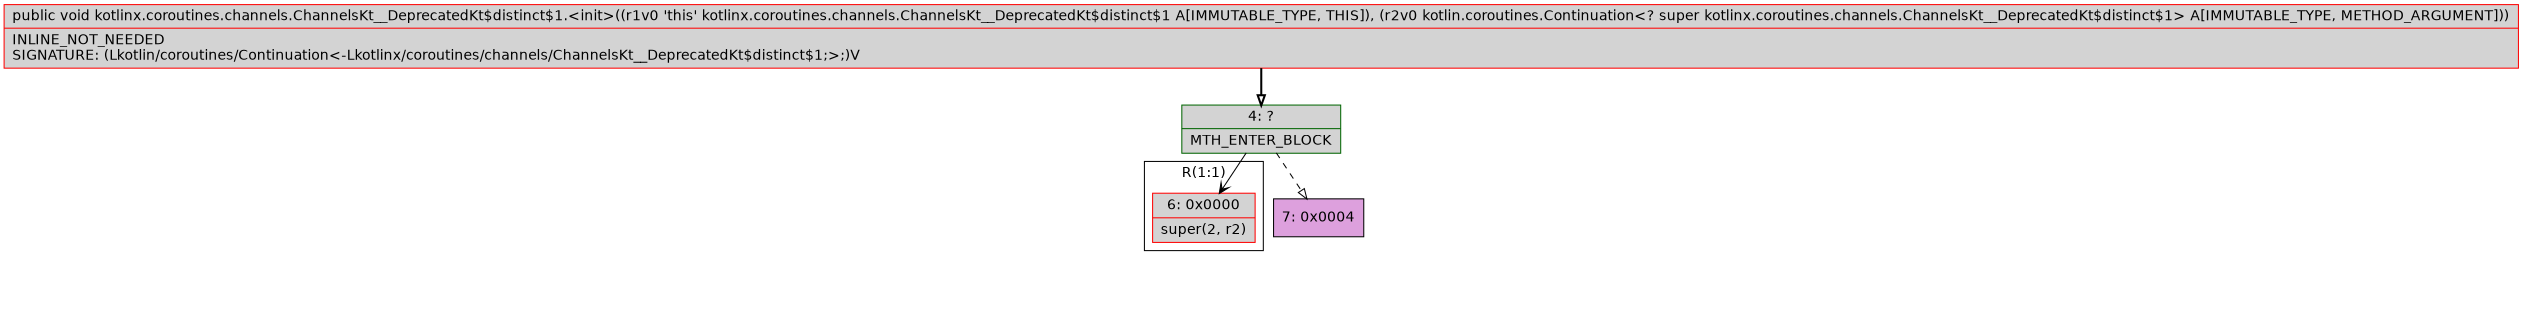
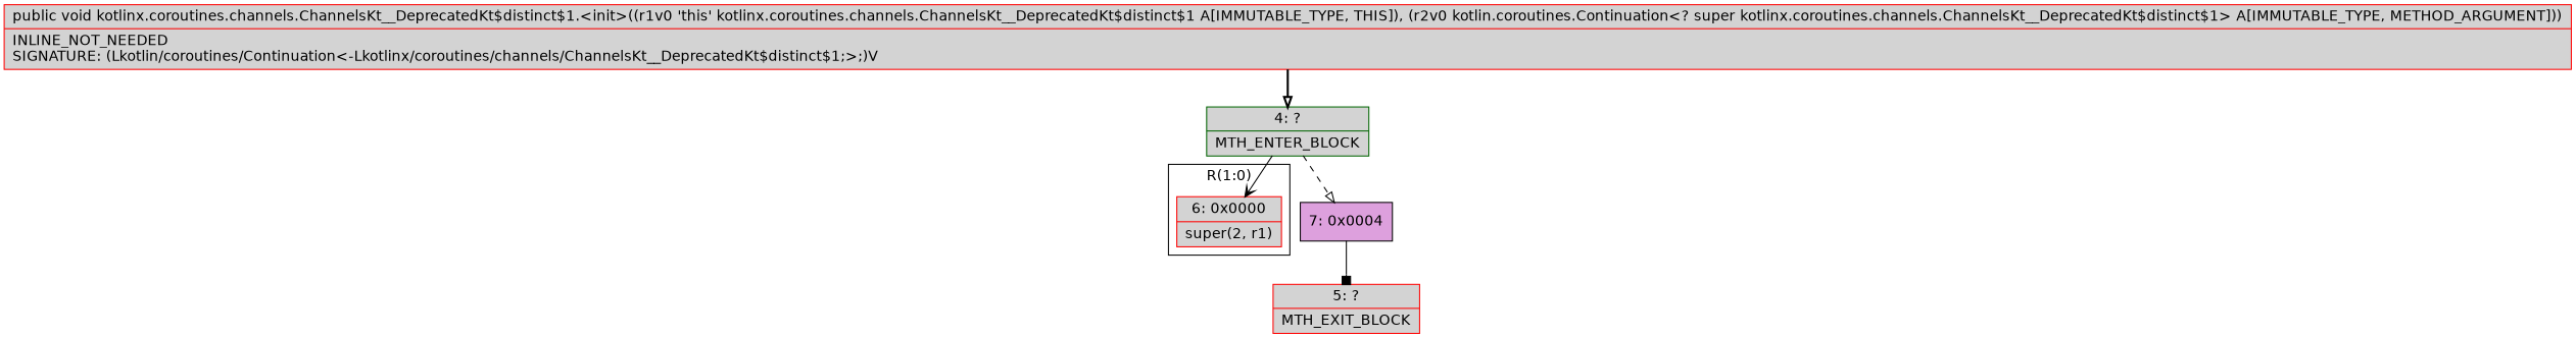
  digraph {
    fontname="DejaVu Sans"
    node [color=red fillcolor=lightgrey fontname="DejaVu Sans" shape=record style=filled]
    edge [arrowhead=onormal fontname="DejaVu Sans" style=solid]
-   n1 [label="{6\:\ 0x0000|super(2, r2)\l}"]
+   n1 [label="{6\:\ 0x0000|super(2, r1)\l}"]
    n2 [color=black fillcolor=plum label="{7\:\ 0x0004}"]
+   n3 [label="{5\:\ ?|MTH_EXIT_BLOCK\l}"]
    n4 [color=darkgreen label="{4\:\ ?|MTH_ENTER_BLOCK\l}"]
    n5 [label="{public void kotlinx.coroutines.channels.ChannelsKt__DeprecatedKt$distinct$1.\<init\>((r1v0 'this' kotlinx.coroutines.channels.ChannelsKt__DeprecatedKt$distinct$1 A[IMMUTABLE_TYPE, THIS]), (r2v0 kotlin.coroutines.Continuation\<? super kotlinx.coroutines.channels.ChannelsKt__DeprecatedKt$distinct$1\> A[IMMUTABLE_TYPE, METHOD_ARGUMENT]))  | INLINE_NOT_NEEDED\lSIGNATURE: (Lkotlin\/coroutines\/Continuation\<\-Lkotlinx\/coroutines\/channels\/ChannelsKt__DeprecatedKt$distinct$1;\>;)V\l}"]
    subgraph cluster_1 {
-     label="R(1:1)"
+     label="R(1:0)"
      n1
    }
+   n2 -> n3 [arrowhead=box]
    n4 -> n1 [arrowhead=vee]
    n4 -> n2 [style=dashed]
    n5 -> n4 [style=bold]
  }
